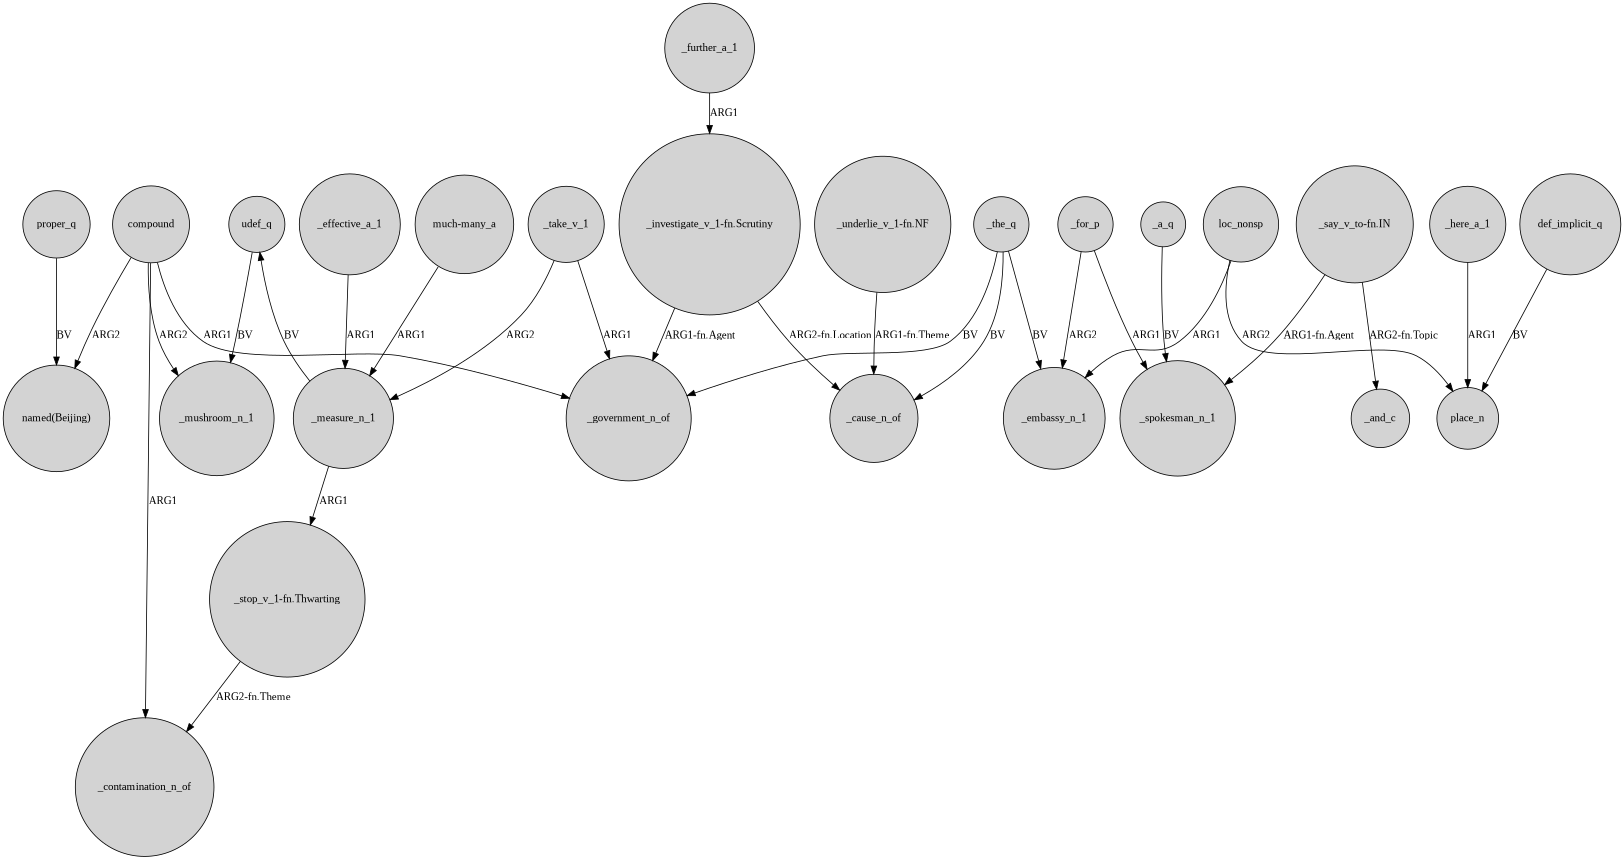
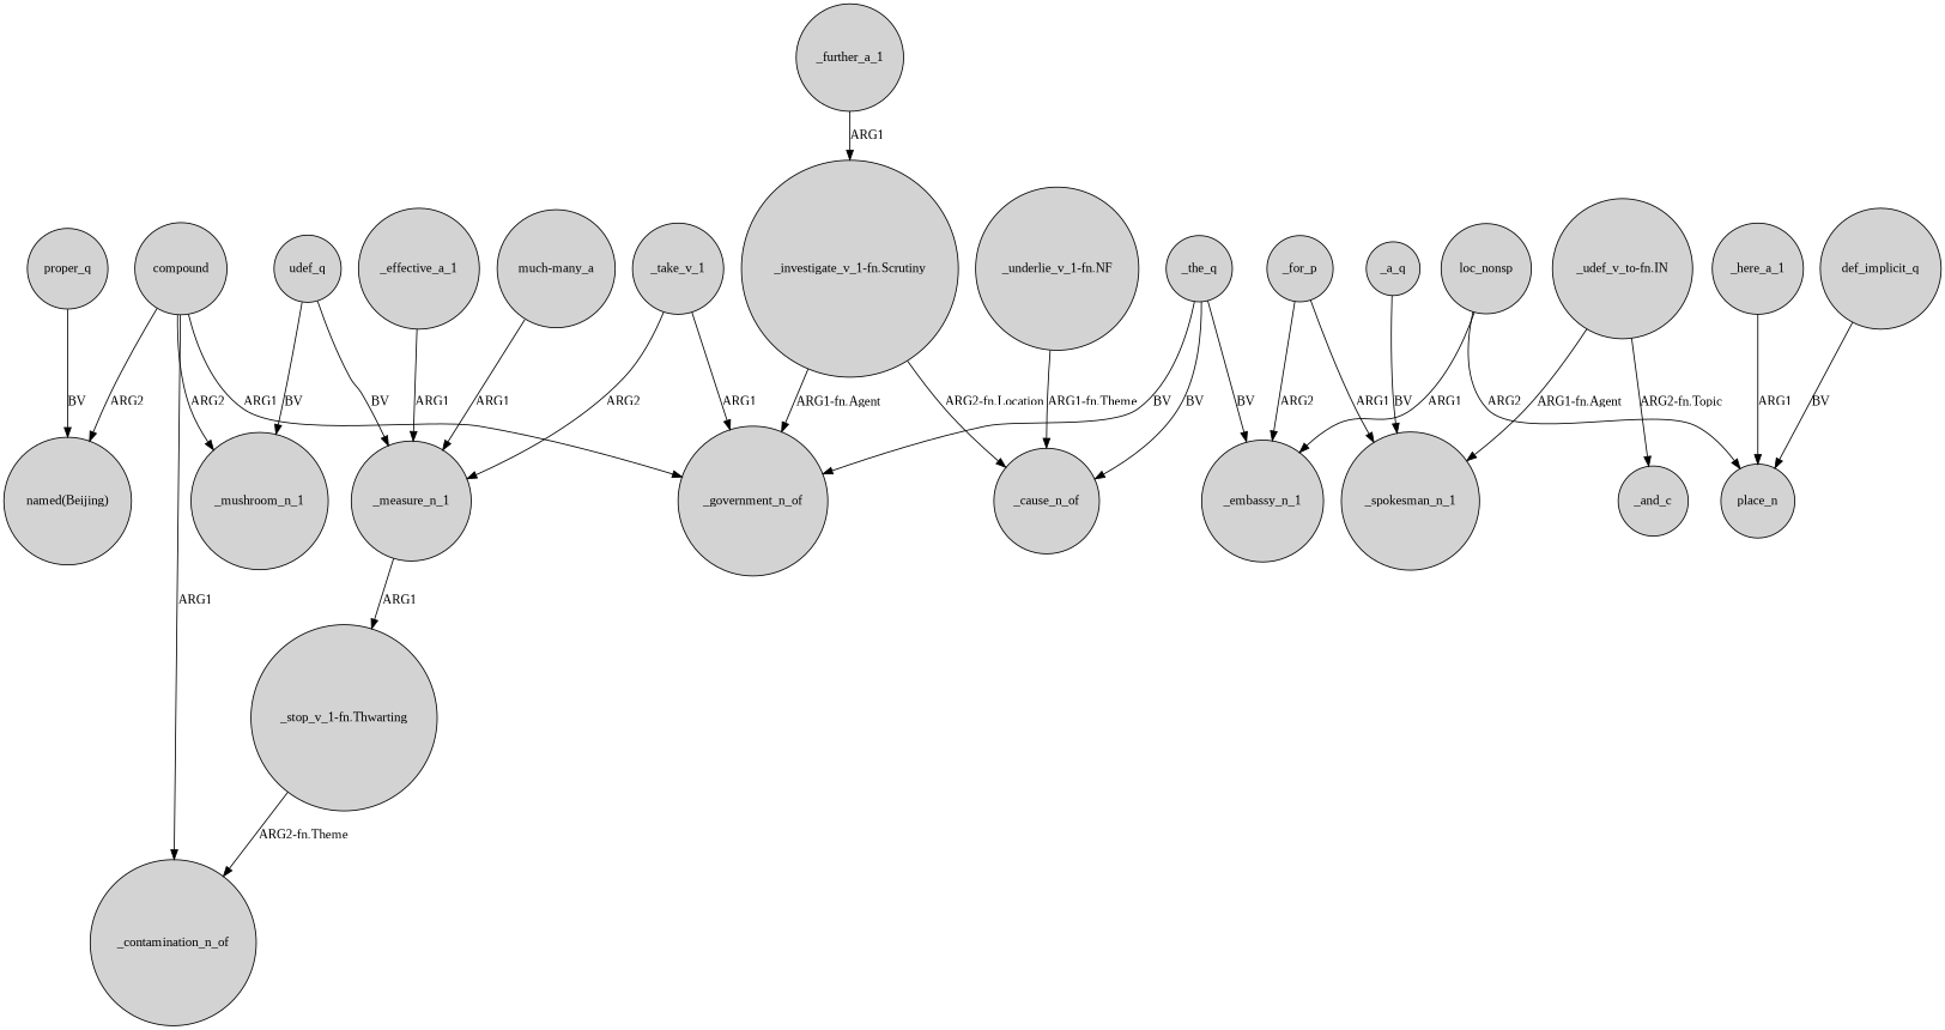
  digraph {
    fontname="Liberation Serif"
    node [fontname="Liberation Serif" shape=circle style=filled]
    edge [fontname="Liberation Serif"]
    _the_q
    _cause_n_of
    _government_n_of
    _embassy_n_1
    _for_p
    _spokesman_n_1
    _here_a_1
    place_n
    udef_q
    _mushroom_n_1
    _measure_n_1
    "_stop_v_1-fn.Thwarting"
    compound
    _contamination_n_of
    "named(Beijing)"
    _take_v_1
    "_investigate_v_1-fn.Scrutiny"
    def_implicit_q
    loc_nonsp
-   "_say_v_to-fn.IN"
+   "_say_v_to-fn.IN" [label="_udef_v_to-fn.IN"]
    _and_c
    _effective_a_1
    "much-many_a"
    _a_q
    _further_a_1
    "_underlie_v_1-fn.NF"
    proper_q
    _the_q -> _cause_n_of [label=BV]
    _the_q -> _government_n_of [label=BV]
    _the_q -> _embassy_n_1 [label=BV]
    _for_p -> _embassy_n_1 [label=ARG2]
    _for_p -> _spokesman_n_1 [label=ARG1]
    _here_a_1 -> place_n [label=ARG1]
    udef_q -> _mushroom_n_1 [label=BV]
-   _measure_n_1 -> udef_q [label=BV]
+   udef_q -> _measure_n_1 [label=BV]
    _measure_n_1 -> "_stop_v_1-fn.Thwarting" [label=ARG1]
    "_stop_v_1-fn.Thwarting" -> _contamination_n_of [label="ARG2-fn.Theme"]
    compound -> _government_n_of [label=ARG1]
    compound -> _mushroom_n_1 [label=ARG2]
    compound -> _contamination_n_of [label=ARG1]
    compound -> "named(Beijing)" [label=ARG2]
    _take_v_1 -> _government_n_of [label=ARG1]
    _take_v_1 -> _measure_n_1 [label=ARG2]
    "_investigate_v_1-fn.Scrutiny" -> _cause_n_of [label="ARG2-fn.Location"]
    "_investigate_v_1-fn.Scrutiny" -> _government_n_of [label="ARG1-fn.Agent"]
    def_implicit_q -> place_n [label=BV]
    loc_nonsp -> _embassy_n_1 [label=ARG1]
    loc_nonsp -> place_n [label=ARG2]
    "_say_v_to-fn.IN" -> _spokesman_n_1 [label="ARG1-fn.Agent"]
    "_say_v_to-fn.IN" -> _and_c [label="ARG2-fn.Topic"]
    _effective_a_1 -> _measure_n_1 [label=ARG1]
    "much-many_a" -> _measure_n_1 [label=ARG1]
    _a_q -> _spokesman_n_1 [label=BV]
    _further_a_1 -> "_investigate_v_1-fn.Scrutiny" [label=ARG1]
    "_underlie_v_1-fn.NF" -> _cause_n_of [label="ARG1-fn.Theme"]
    proper_q -> "named(Beijing)" [label=BV]
  }
